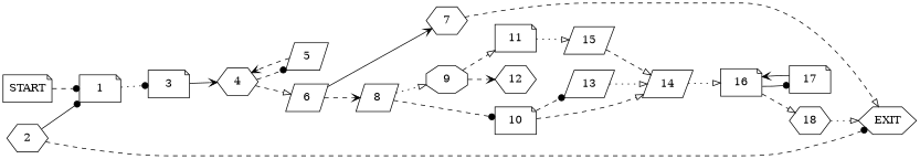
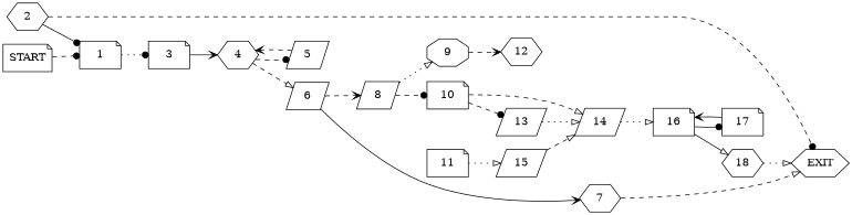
  digraph {
    rankdir=LR
    node [shape=note]
    edge [arrowhead=onormal style=dashed]
    n1 [label=START]
    1
    3
    n4 [label=EXIT shape=hexagon]
    2 [shape=hexagon]
    4 [shape=hexagon]
    5 [shape=parallelogram]
    6 [shape=parallelogram]
    7 [shape=hexagon]
    8 [shape=parallelogram]
    9 [shape=octagon]
    10
    11
    12 [shape=hexagon]
    13 [shape=parallelogram]
    14 [shape=parallelogram]
    15 [shape=parallelogram]
    16
    17
    18 [shape=hexagon]
    n1 -> 1 [arrowhead=dot]
    1 -> 3 [arrowhead=dot style=dotted]
    3 -> 4 [arrowhead=vee style=solid]
    2 -> 1 [arrowhead=dot style=solid]
    2 -> n4 [arrowhead=dot]
    4 -> 5 [arrowhead=dot]
    4 -> 6
    5 -> 4 [arrowhead=vee]
    6 -> 7 [arrowhead=vee style=solid]
    6 -> 8 [arrowhead=vee]
    7 -> n4
    8 -> 9 [style=dotted]
    8 -> 10 [arrowhead=dot]
-   9 -> 11
    9 -> 12 [arrowhead=vee]
    10 -> 13 [arrowhead=dot]
    10 -> 14
    11 -> 15 [style=dotted]
    13 -> 14 [style=dotted]
    14 -> 16 [style=dotted]
    15 -> 14
    16 -> 17 [arrowhead=dot style=solid]
-   16 -> 18
+   16 -> 18 [style=solid]
    17 -> 16 [arrowhead=vee style=solid]
    18 -> n4 [style=dotted]
  }
